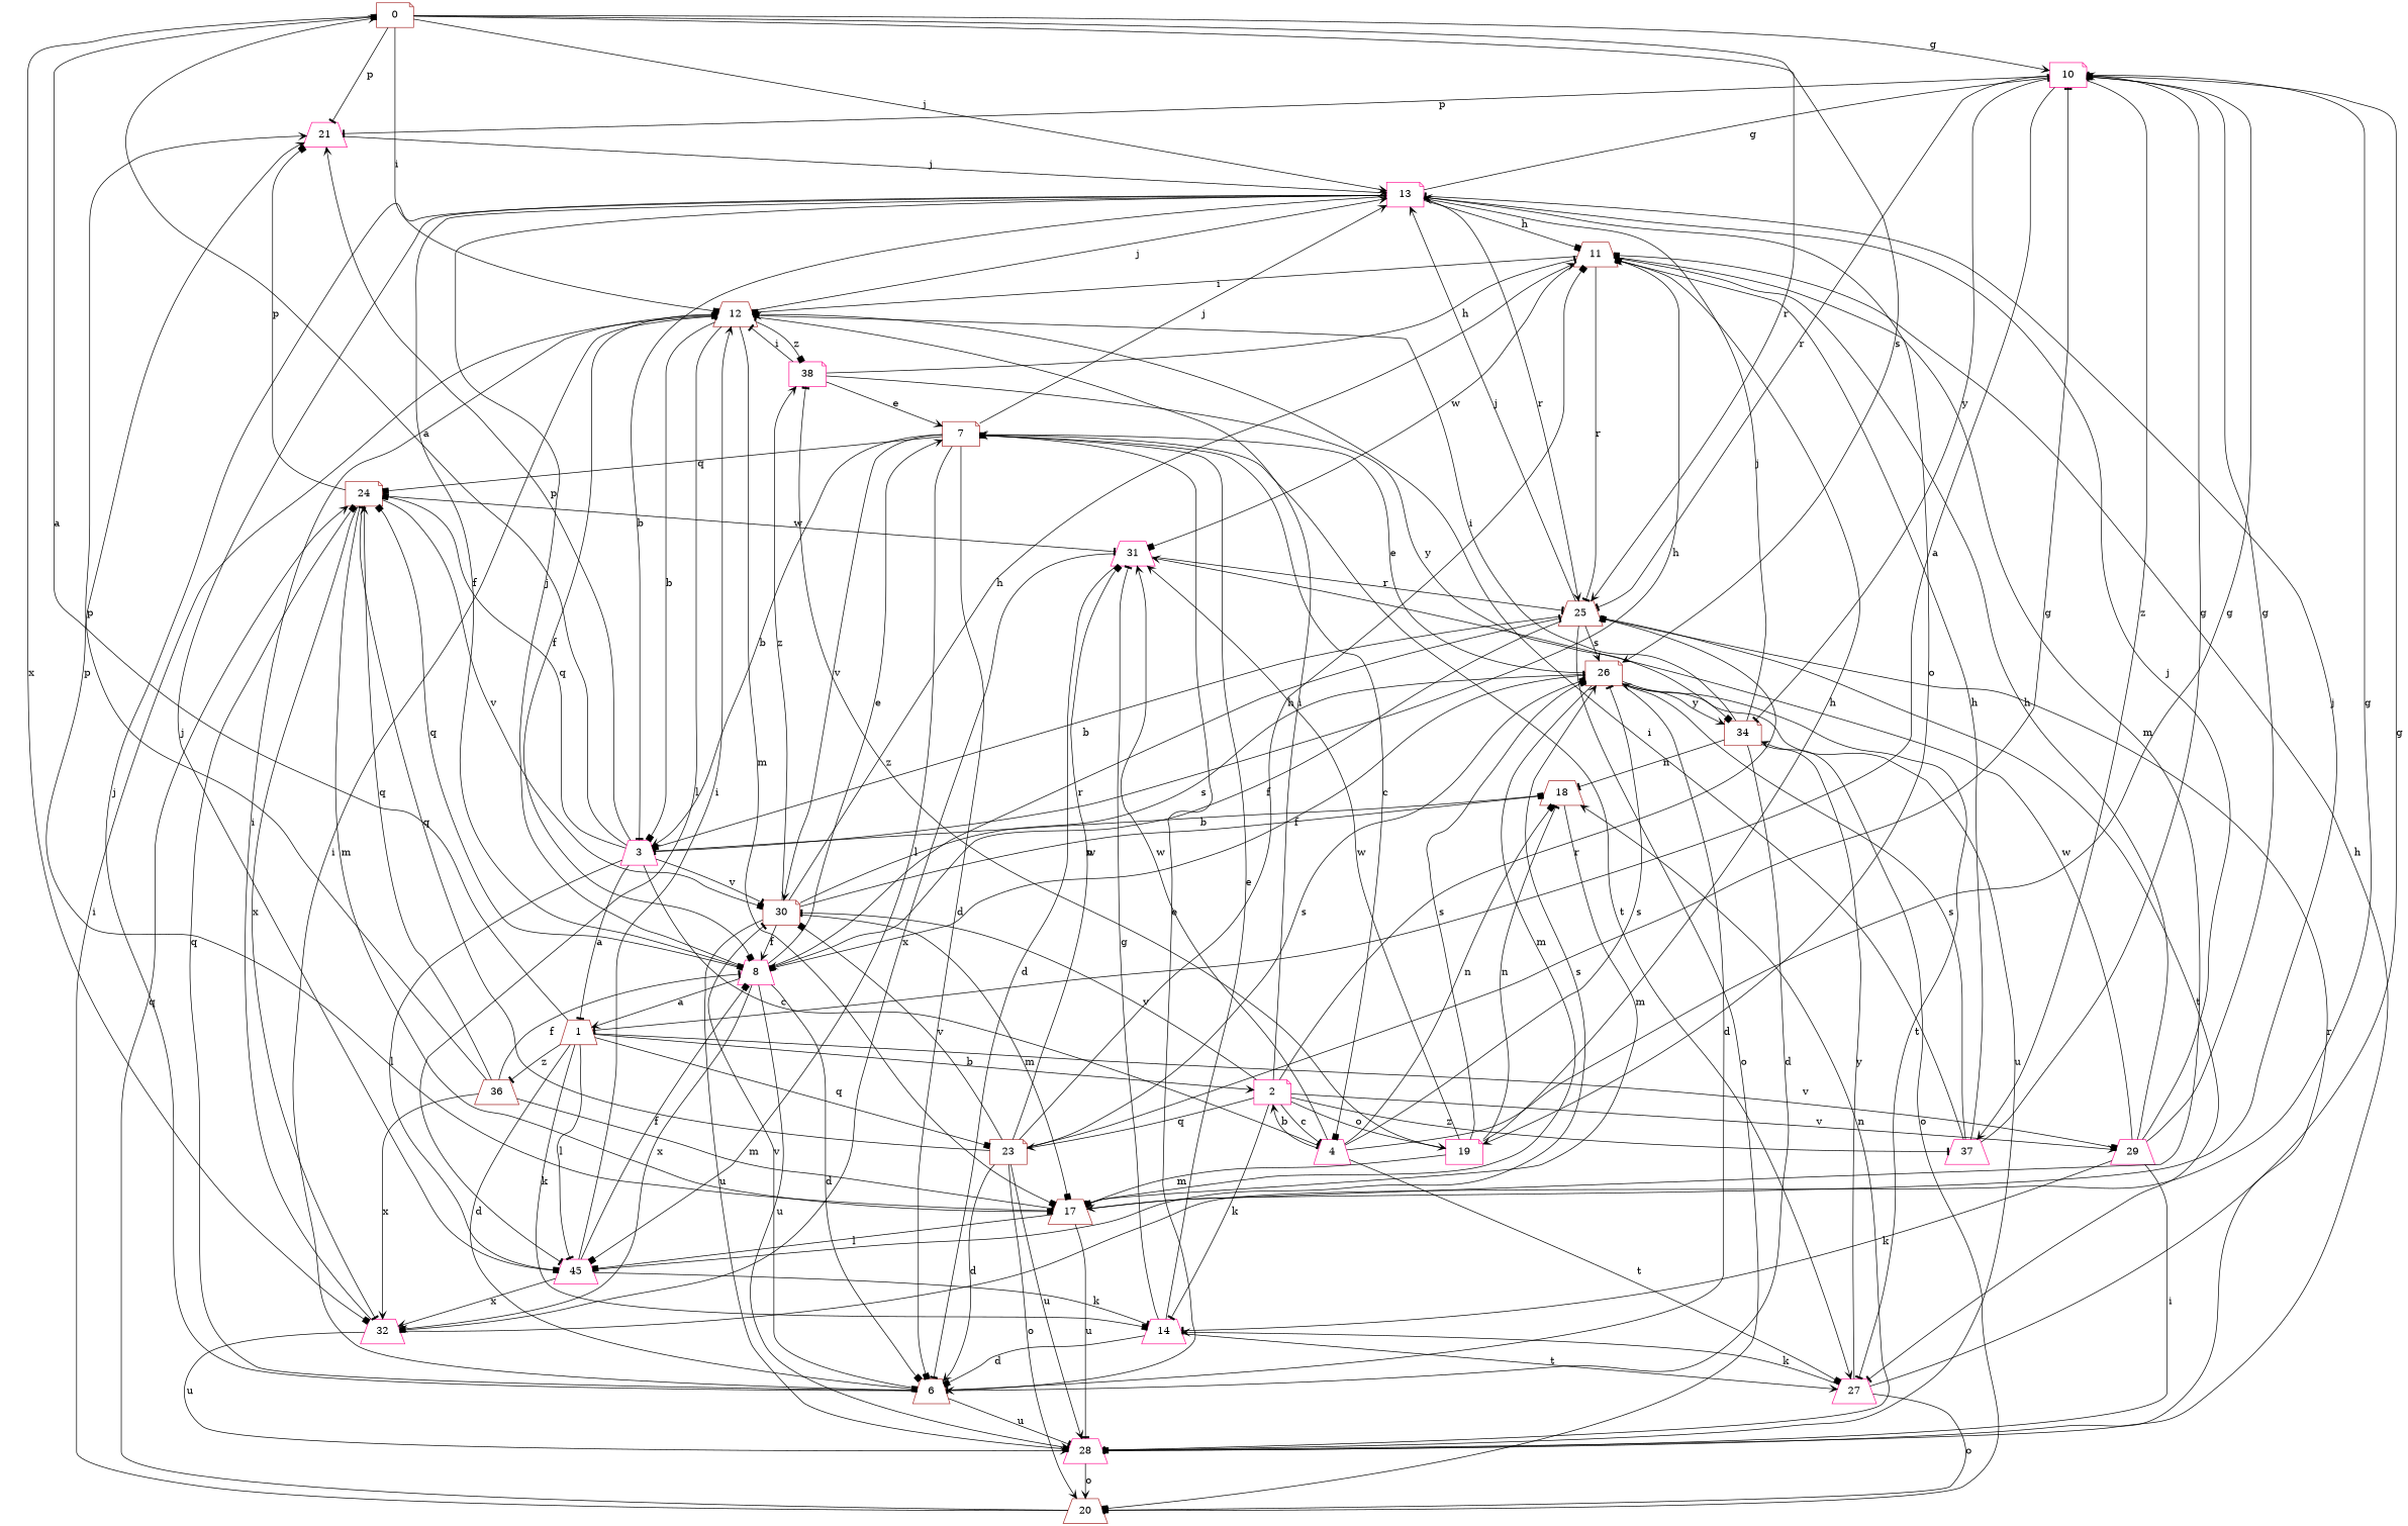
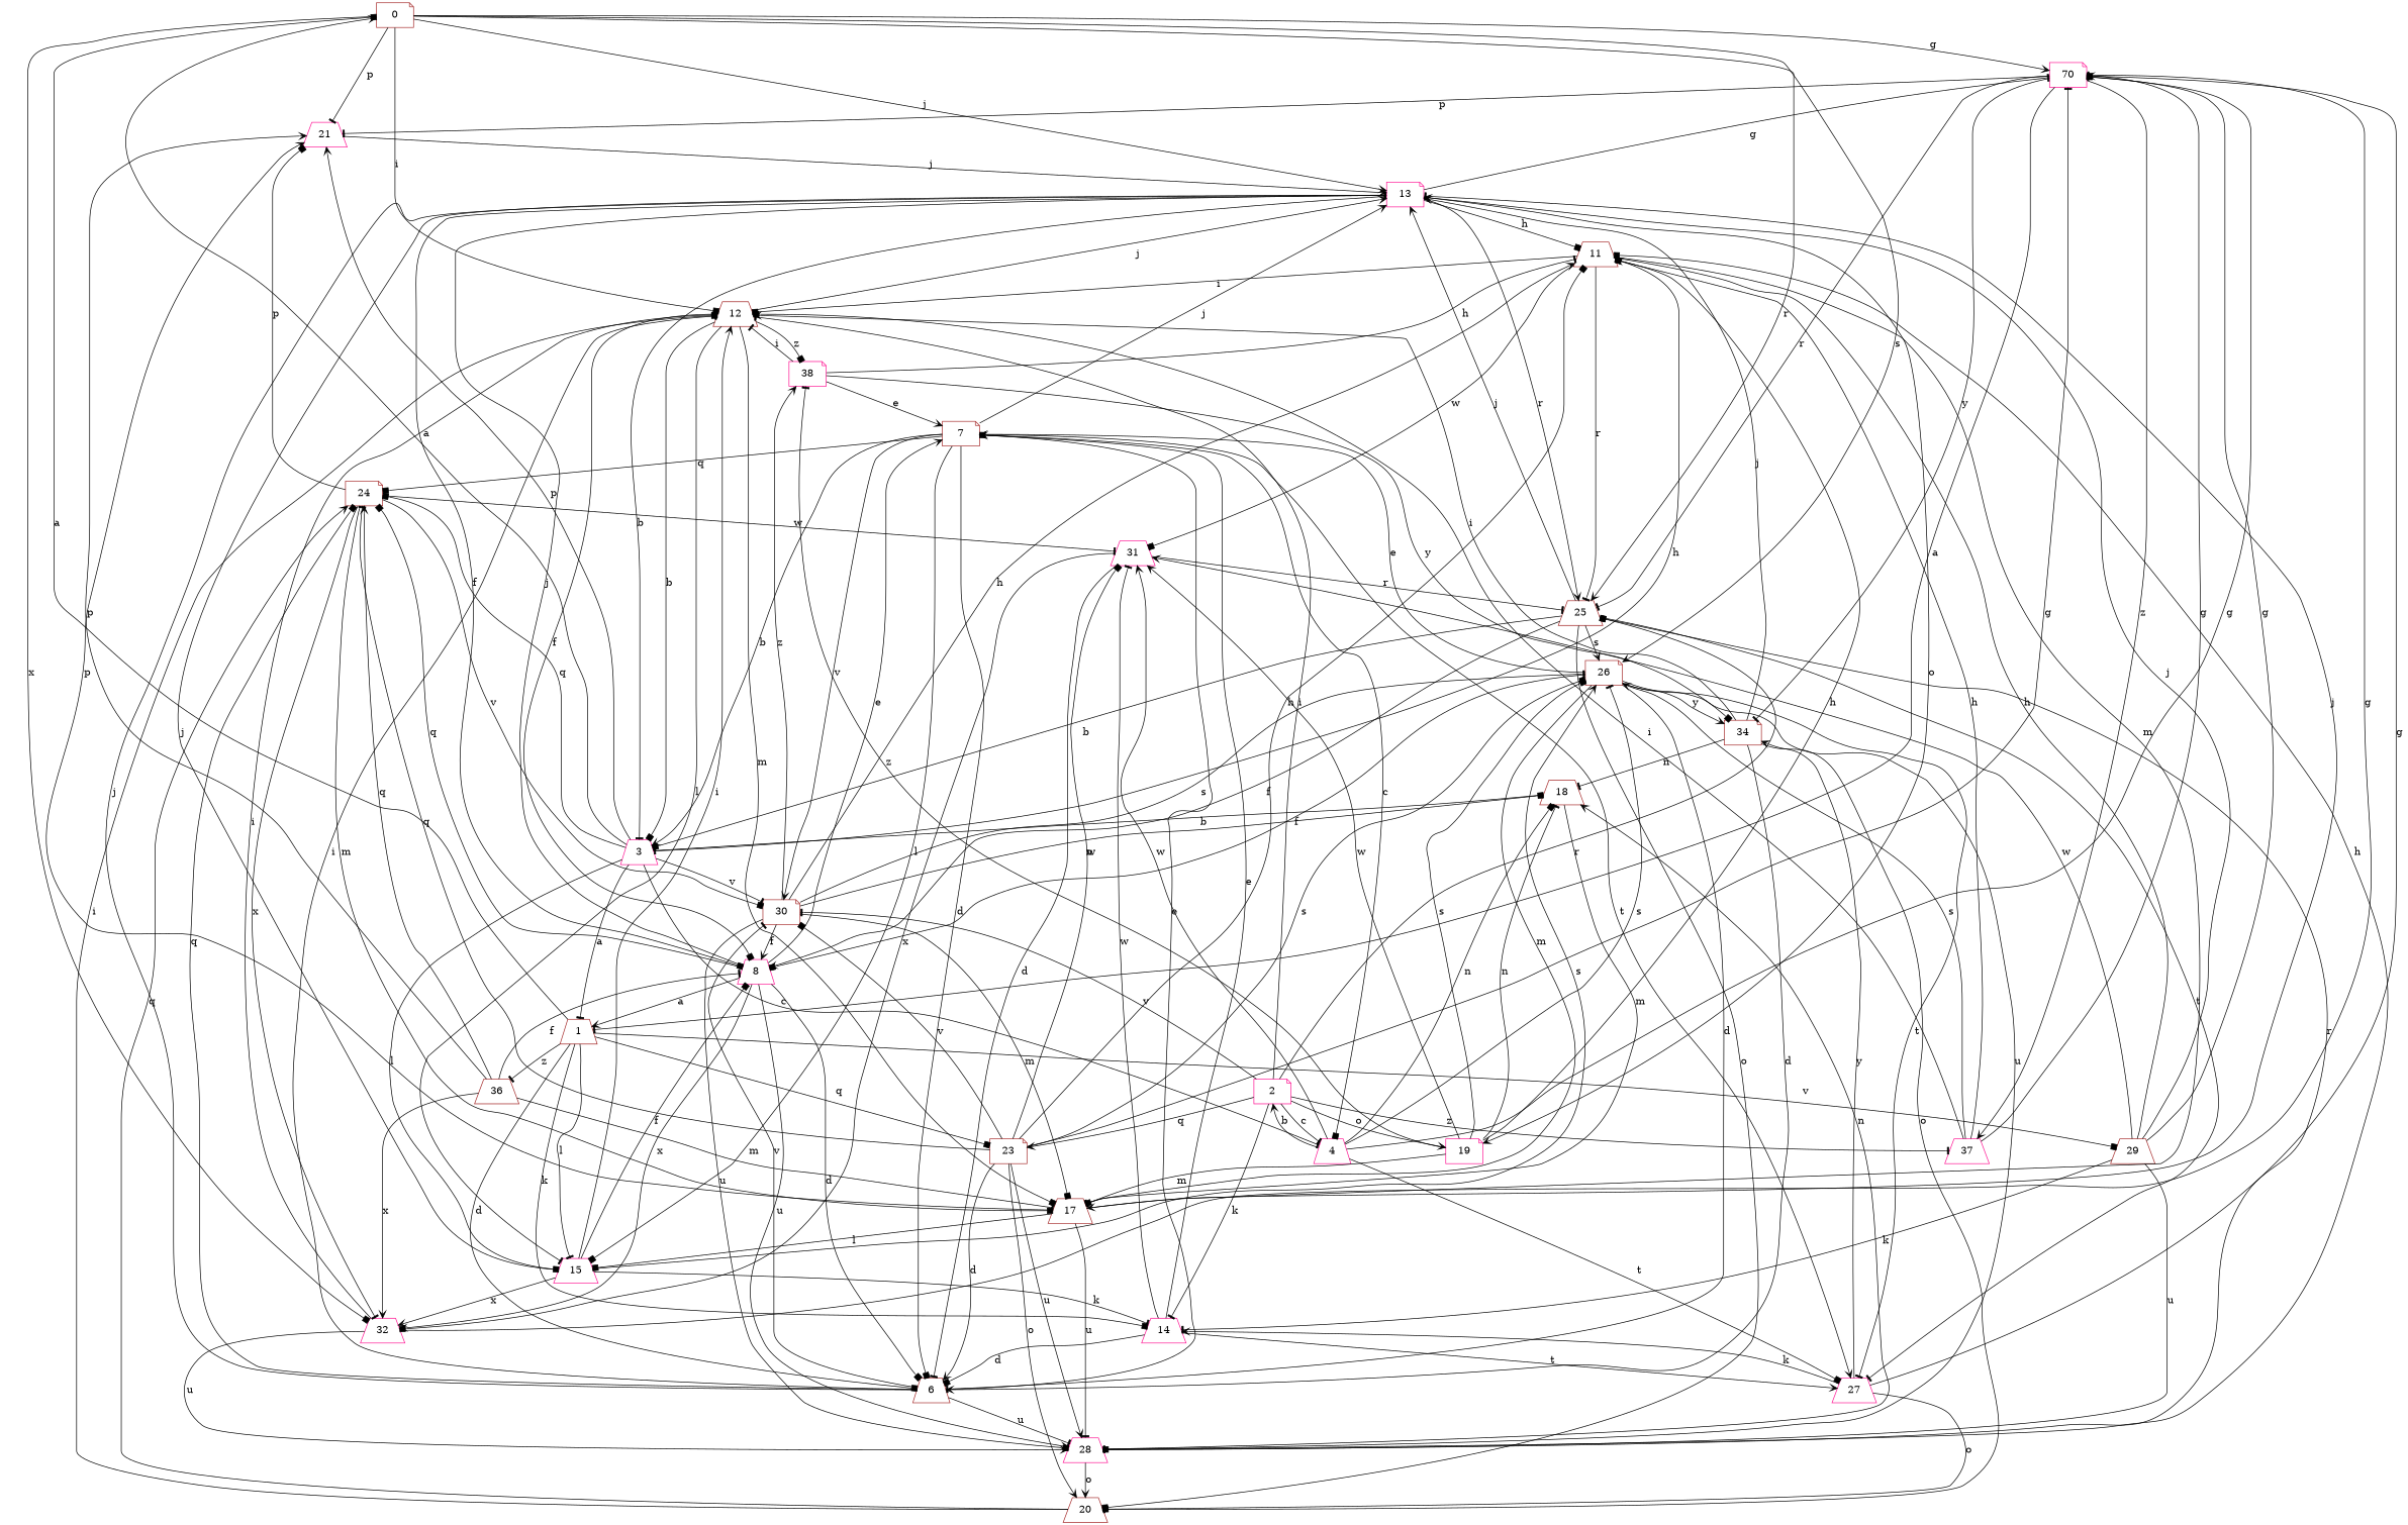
  strict digraph {
    node [color=brown shape=trapezium]
    edge [arrowhead=vee]
    0 [shape=note]
-   10 [color=deeppink shape=note]
+   10 [color=deeppink shape=note label=70]
    12
    13 [color=deeppink shape=note]
    21 [color=deeppink]
    25
    26 [shape=note]
    32 [color=deeppink]
    1
    37 [color=deeppink]
    34 [shape=note]
-   15 [color=deeppink label=45]
+   15 [color=deeppink]
    3 [color=deeppink]
    8 [color=deeppink]
    17
    38 [color=deeppink shape=note]
    19 [color=deeppink shape=note]
    11
    27 [color=deeppink]
    20
    6
    7 [shape=note]
    28 [color=deeppink]
    2 [color=deeppink shape=note]
    14 [color=deeppink]
    23 [shape=note]
-   29 [color=deeppink]
+   29
    36
    4 [color=deeppink]
    30 [shape=note]
    24 [shape=note]
    31 [color=deeppink]
    18
    0 -> 10 [label=g]
    0 -> 12 [arrowhead=box label=i]
    0 -> 13 [label=j]
    0 -> 21 [arrowhead=tee label=p]
    0 -> 25 [label=r]
    0 -> 26 [label=s]
    0 -> 32 [arrowhead=box label=x]
    10 -> 21 [arrowhead=tee label=p]
    10 -> 25 [arrowhead=tee label=r]
    10 -> 1 [arrowhead=tee label=a]
    10 -> 37 [label=z]
    10 -> 34 [arrowhead=tee label=y]
    12 -> 13 [label=j]
    12 -> 15 [arrowhead=tee label=l]
    12 -> 3 [arrowhead=box label=b]
    12 -> 8 [arrowhead=box label=f]
    12 -> 17 [arrowhead=box label=m]
    12 -> 38 [arrowhead=box label=z]
    13 -> 10 [arrowhead=tee label=g]
    13 -> 25 [label=r]
    13 -> 3 [arrowhead=tee label=b]
    13 -> 8 [arrowhead=box label=f]
    13 -> 19 [label=o]
    13 -> 11 [arrowhead=box label=h]
    21 -> 13 [label=j]
    25 -> 13 [label=j]
    25 -> 26 [label=s]
    25 -> 3 [arrowhead=box label=b]
    25 -> 8 [label=f]
    25 -> 27 [arrowhead=tee label=t]
    25 -> 20 [arrowhead=box label=o]
    26 -> 34 [label=y]
    26 -> 8 [arrowhead=box label=f]
    26 -> 17 [arrowhead=box label=m]
    26 -> 27 [arrowhead=tee label=t]
    26 -> 6 [arrowhead=tee label=d]
    26 -> 7 [label=e]
    26 -> 28 [arrowhead=tee label=u]
    32 -> 10 [arrowhead=tee label=g]
    32 -> 12 [arrowhead=box label=i]
    32 -> 28 [label=u]
    1 -> 0 [arrowhead=box label=a]
    1 -> 15 [arrowhead=tee label=l]
    1 -> 6 [arrowhead=box label=d]
-   1 -> 2 [label=b]
    1 -> 14 [arrowhead=box label=k]
    1 -> 23 [arrowhead=box label=q]
    1 -> 29 [arrowhead=box label=v]
    1 -> 36 [arrowhead=tee label=z]
    37 -> 10 [label=g]
    37 -> 12 [arrowhead=box label=i]
    37 -> 26 [label=s]
    37 -> 11 [arrowhead=box label=h]
    34 -> 12 [label=i]
    34 -> 13 [label=j]
    34 -> 20 [arrowhead=tee label=o]
    34 -> 6 [label=d]
    34 -> 18 [arrowhead=tee label=n]
    15 -> 12 [label=i]
    15 -> 13 [arrowhead=tee label=j]
    15 -> 26 [label=s]
    15 -> 32 [label=x]
    15 -> 8 [arrowhead=box label=f]
    15 -> 14 [arrowhead=tee label=k]
    3 -> 0 [label=a]
    3 -> 21 [label=p]
    3 -> 1 [arrowhead=tee label=a]
    3 -> 15 [arrowhead=box label=l]
    3 -> 11 [arrowhead=box label=h]
    3 -> 4 [arrowhead=tee label=c]
    3 -> 30 [arrowhead=tee label=v]
    3 -> 24 [arrowhead=box label=q]
    8 -> 13 [arrowhead=tee label=j]
-   8 -> 25 [arrowhead=tee label=r]
    8 -> 32 [label=x]
    8 -> 1 [label=a]
    8 -> 6 [arrowhead=box label=d]
    8 -> 7 [label=e]
    8 -> 28 [label=u]
    8 -> 24 [arrowhead=box label=q]
    17 -> 13 [arrowhead=tee label=j]
    17 -> 21 [label=p]
    17 -> 15 [arrowhead=box label=l]
    17 -> 28 [arrowhead=tee label=u]
    38 -> 12 [arrowhead=tee label=i]
    38 -> 34 [arrowhead=box label=y]
    38 -> 11 [arrowhead=tee label=h]
    38 -> 7 [label=e]
    19 -> 26 [arrowhead=box label=s]
    19 -> 17 [arrowhead=tee label=m]
    19 -> 38 [arrowhead=tee label=z]
    19 -> 11 [label=h]
    19 -> 31 [label=w]
    19 -> 18 [arrowhead=tee label=n]
    11 -> 12 [arrowhead=box label=i]
    11 -> 25 [arrowhead=tee label=r]
    11 -> 17 [label=m]
    11 -> 31 [arrowhead=box label=w]
    27 -> 10 [arrowhead=box label=g]
    27 -> 34 [label=y]
    27 -> 20 [arrowhead=box label=o]
    27 -> 14 [label=k]
    20 -> 12 [arrowhead=box label=i]
    20 -> 24 [label=q]
    6 -> 12 [arrowhead=tee label=i]
    6 -> 13 [arrowhead=tee label=j]
    6 -> 7 [arrowhead=box label=e]
    6 -> 28 [arrowhead=tee label=u]
    6 -> 30 [arrowhead=tee label=v]
    6 -> 24 [arrowhead=box label=q]
    7 -> 13 [label=j]
    7 -> 15 [arrowhead=box label=l]
    7 -> 3 [label=b]
    7 -> 27 [label=t]
    7 -> 6 [arrowhead=box label=d]
    7 -> 4 [arrowhead=box label=c]
    7 -> 30 [label=v]
    7 -> 24 [arrowhead=box label=q]
    28 -> 25 [arrowhead=box label=r]
    28 -> 11 [arrowhead=box label=h]
    28 -> 20 [label=o]
    28 -> 18 [label=n]
    2 -> 12 [arrowhead=tee label=i]
    2 -> 25 [arrowhead=box label=r]
    2 -> 37 [arrowhead=tee label=z]
    2 -> 19 [label=o]
    2 -> 14 [arrowhead=tee label=k]
    2 -> 23 [label=q]
-   2 -> 29 [label=v]
    2 -> 4 [arrowhead=tee label=c]
    2 -> 30 [arrowhead=tee label=v]
    14 -> 27 [label=t]
    14 -> 6 [arrowhead=box label=d]
    14 -> 7 [label=e]
-   14 -> 31 [arrowhead=tee label=g]
+   14 -> 31 [arrowhead=tee label=w]
    23 -> 10 [arrowhead=tee label=g]
    23 -> 26 [arrowhead=box label=s]
    23 -> 11 [arrowhead=box label=h]
    23 -> 20 [label=o]
    23 -> 6 [label=d]
    23 -> 28 [label=u]
    23 -> 30 [arrowhead=box label=v]
    23 -> 24 [arrowhead=tee label=q]
    23 -> 31 [arrowhead=box label=w]
    29 -> 10 [arrowhead=box label=g]
    29 -> 13 [label=j]
    29 -> 11 [arrowhead=tee label=h]
-   29 -> 28 [arrowhead=box label=i]
+   29 -> 28 [arrowhead=box label=u]
    29 -> 14 [arrowhead=tee label=k]
    29 -> 31 [label=w]
    36 -> 21 [label=p]
    36 -> 32 [label=x]
    36 -> 8 [arrowhead=tee label=f]
    36 -> 17 [arrowhead=tee label=m]
    36 -> 24 [label=q]
    4 -> 10 [arrowhead=tee label=g]
    4 -> 26 [arrowhead=tee label=s]
    4 -> 27 [arrowhead=box label=t]
    4 -> 2 [label=b]
    4 -> 31 [label=w]
    4 -> 18 [arrowhead=box label=n]
    30 -> 26 [arrowhead=tee label=s]
    30 -> 8 [label=f]
    30 -> 17 [arrowhead=box label=m]
    30 -> 38 [label=z]
    30 -> 11 [label=h]
    30 -> 28 [arrowhead=box label=u]
    30 -> 18 [arrowhead=box label=n]
    24 -> 21 [arrowhead=box label=p]
    24 -> 32 [arrowhead=tee label=x]
    24 -> 17 [arrowhead=box label=m]
    24 -> 30 [arrowhead=box label=v]
    24 -> 31 [arrowhead=tee label=w]
    31 -> 25 [arrowhead=tee label=r]
    31 -> 32 [arrowhead=box label=x]
    31 -> 6 [arrowhead=tee label=d]
    18 -> 3 [arrowhead=tee label=b]
    18 -> 17 [arrowhead=tee label=m]
  }
